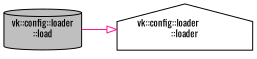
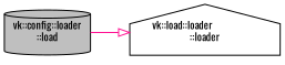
  digraph {
    rankdir=LR
    fontname=Oswald
    node [color=black fontname=Oswald fontsize=10 style=filled]
    n1 [fillcolor=grey75 fontcolor=black height=0.2 label="vk::config::loader\l::load" shape=cylinder width=0.4]
-   n2 [fillcolor=white height=0.2 label="vk::config::loader\l::loader" shape=house width=0.4]
+   n2 [fillcolor=white height=0.2 label="vk::load::loader\l::loader" shape=house width=0.4]
    n1 -> n2 [color=deeppink fontname=Oswald fontsize=10 labelfontname=Helvetica labelfontsize=10 style=solid arrowhead=onormal]
  }
